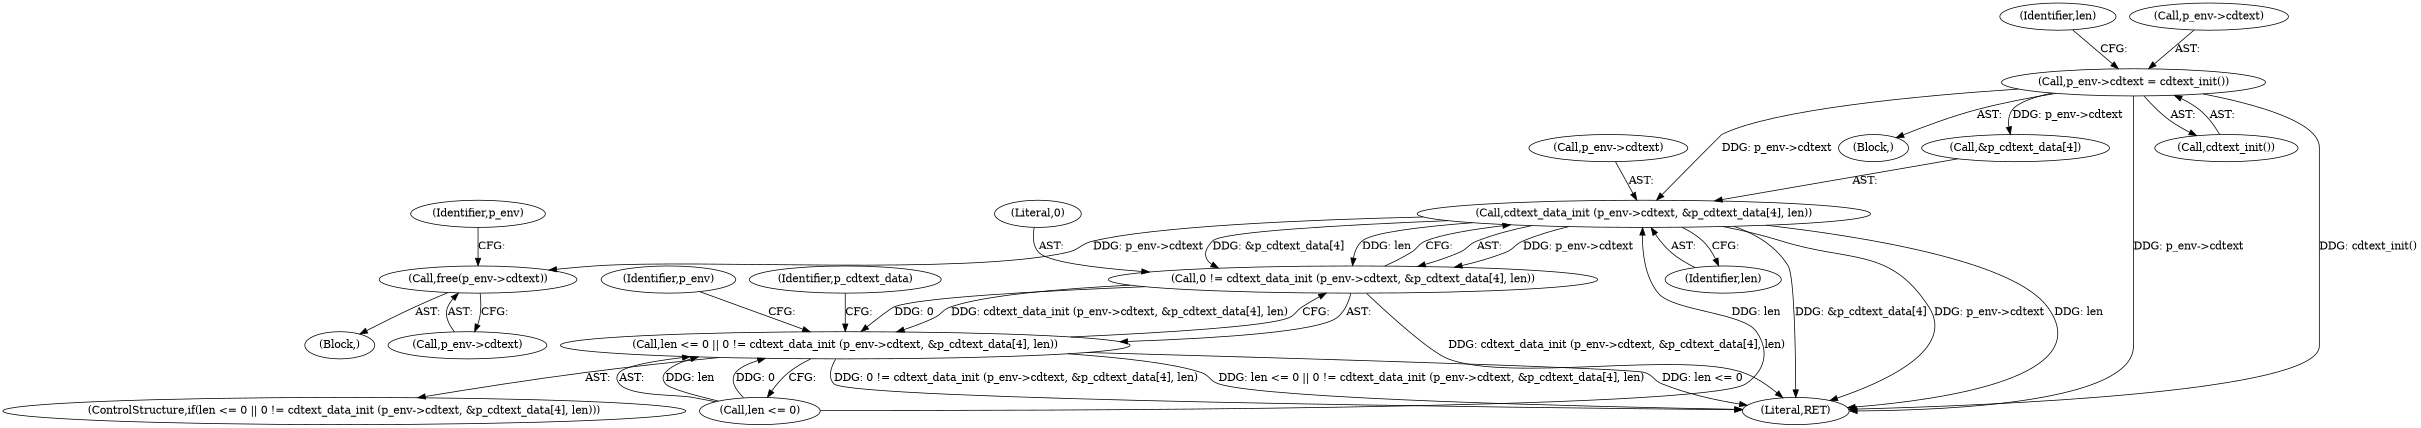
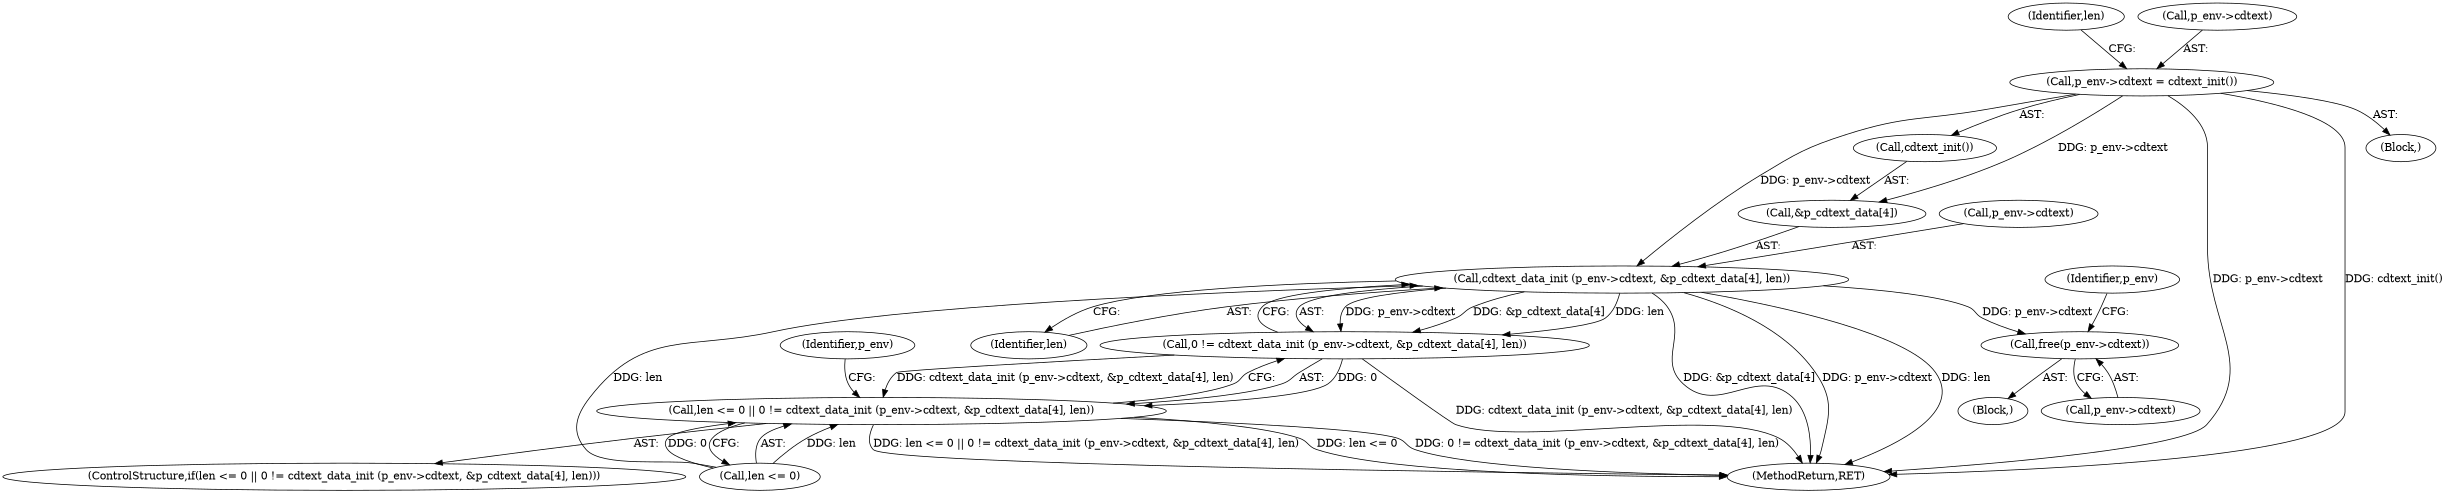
  digraph {
    n1 [label="(Call,p_env->cdtext = cdtext_init())"]
    n2 [label="(Call,cdtext_data_init (p_env->cdtext, &p_cdtext_data[4], len))"]
    n3 [label="(Block,)"]
-   n4 [label="(Literal,RET)"]
+   n4 [label="(MethodReturn,RET)"]
    n5 [label="(Call,cdtext_init())"]
    n6 [label="(Call,&p_cdtext_data[4])"]
    n7 [label="(Call,free(p_env->cdtext))"]
    n8 [label="(Call,0 != cdtext_data_init (p_env->cdtext, &p_cdtext_data[4], len))"]
    n9 [label="(Identifier,len)"]
    n10 [label="(Block,)"]
    n11 [label="(Call,p_env->cdtext)"]
    n12 [label="(Call,len <= 0 || 0 != cdtext_data_init (p_env->cdtext, &p_cdtext_data[4], len))"]
    n13 [label="(ControlStructure,if(len <= 0 || 0 != cdtext_data_init (p_env->cdtext, &p_cdtext_data[4], len)))"]
    n14 [label="(Call,len <= 0)"]
    n15 [label="(Identifier,len)"]
    n16 [label="(Call,p_env->cdtext)"]
    n17 [label="(Identifier,p_env)"]
    n18 [label="(Call,p_env->cdtext)"]
    n19 [label="(Identifier,p_env)"]
-   n20 [label="(Literal,0)"]
-   n21 [label="(Identifier,p_cdtext_data)"]
    n1 -> n2 [label="DDG: p_env->cdtext"]
    n1 -> n3 [label="AST: "]
    n1 -> n4 [label="DDG: p_env->cdtext"]
    n1 -> n4 [label="DDG: cdtext_init()"]
    n1 -> n5 [label="AST: "]
    n1 -> n6 [label="DDG: p_env->cdtext"]
    n2 -> n4 [label="DDG: &p_cdtext_data[4]"]
    n2 -> n4 [label="DDG: p_env->cdtext"]
    n2 -> n4 [label="DDG: len"]
    n2 -> n7 [label="DDG: p_env->cdtext"]
    n2 -> n8 [label="AST: "]
    n2 -> n8 [label="DDG: p_env->cdtext"]
    n2 -> n8 [label="DDG: &p_cdtext_data[4]"]
    n2 -> n8 [label="DDG: len"]
    n2 -> n9 [label="CFG: "]
-   n5 -> n1 [label="AST: "]
+   n5 -> n6 [label="AST: "]
    n6 -> n2 [label="AST: "]
    n7 -> n10 [label="AST: "]
    n7 -> n11 [label="CFG: "]
    n8 -> n2 [label="CFG: "]
    n8 -> n4 [label="DDG: cdtext_data_init (p_env->cdtext, &p_cdtext_data[4], len)"]
    n8 -> n12 [label="AST: "]
    n8 -> n12 [label="DDG: 0"]
    n8 -> n12 [label="DDG: cdtext_data_init (p_env->cdtext, &p_cdtext_data[4], len)"]
    n9 -> n2 [label="AST: "]
    n11 -> n7 [label="AST: "]
    n12 -> n4 [label="DDG: len <= 0 || 0 != cdtext_data_init (p_env->cdtext, &p_cdtext_data[4], len)"]
    n12 -> n4 [label="DDG: len <= 0"]
    n12 -> n4 [label="DDG: 0 != cdtext_data_init (p_env->cdtext, &p_cdtext_data[4], len)"]
    n12 -> n8 [label="CFG: "]
    n12 -> n13 [label="AST: "]
    n12 -> n14 [label="CFG: "]
    n14 -> n2 [label="DDG: len"]
    n14 -> n12 [label="AST: "]
    n14 -> n12 [label="DDG: len"]
    n14 -> n12 [label="DDG: 0"]
    n15 -> n1 [label="CFG: "]
    n16 -> n2 [label="AST: "]
    n17 -> n7 [label="CFG: "]
    n18 -> n1 [label="AST: "]
    n19 -> n12 [label="CFG: "]
-   n20 -> n8 [label="AST: "]
-   n21 -> n12 [label="CFG: "]
  }
